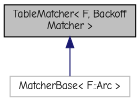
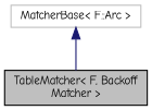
  digraph {
    fontname="Comic Neue"
    node [fontname="Comic Neue" fontsize=10 shape=record style=filled]
    n1 [color=black fillcolor=grey75 fontcolor=black height=0.2 label="TableMatcher\< F, Backoff\lMatcher \>" width=0.4]
    n2 [color=grey75 fillcolor=white height=0.2 label="MatcherBase\< F::Arc \>" width=0.4]
-   n1 -> n2 [color=midnightblue dir=back fontname="Comic Neue" fontsize=10 labelfontname=Helvetica labelfontsize=10 style=solid]
+   n2 -> n1 [color=midnightblue dir=back fontname="Comic Neue" fontsize=10 labelfontname=Helvetica labelfontsize=10 style=solid]
  }
